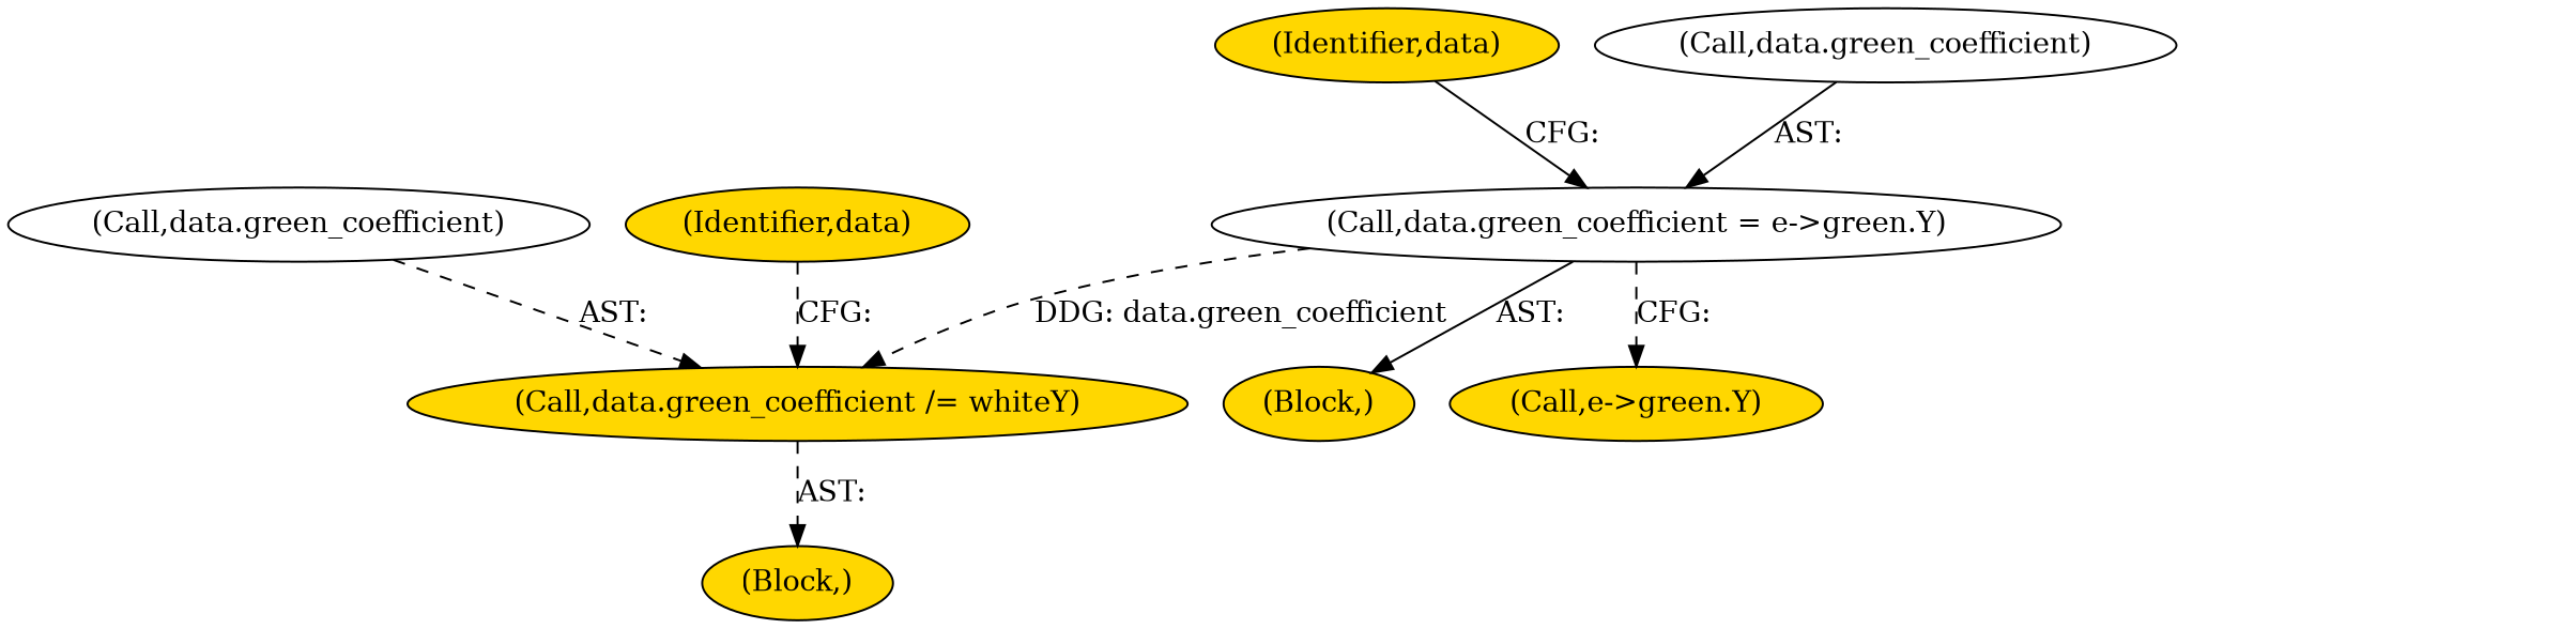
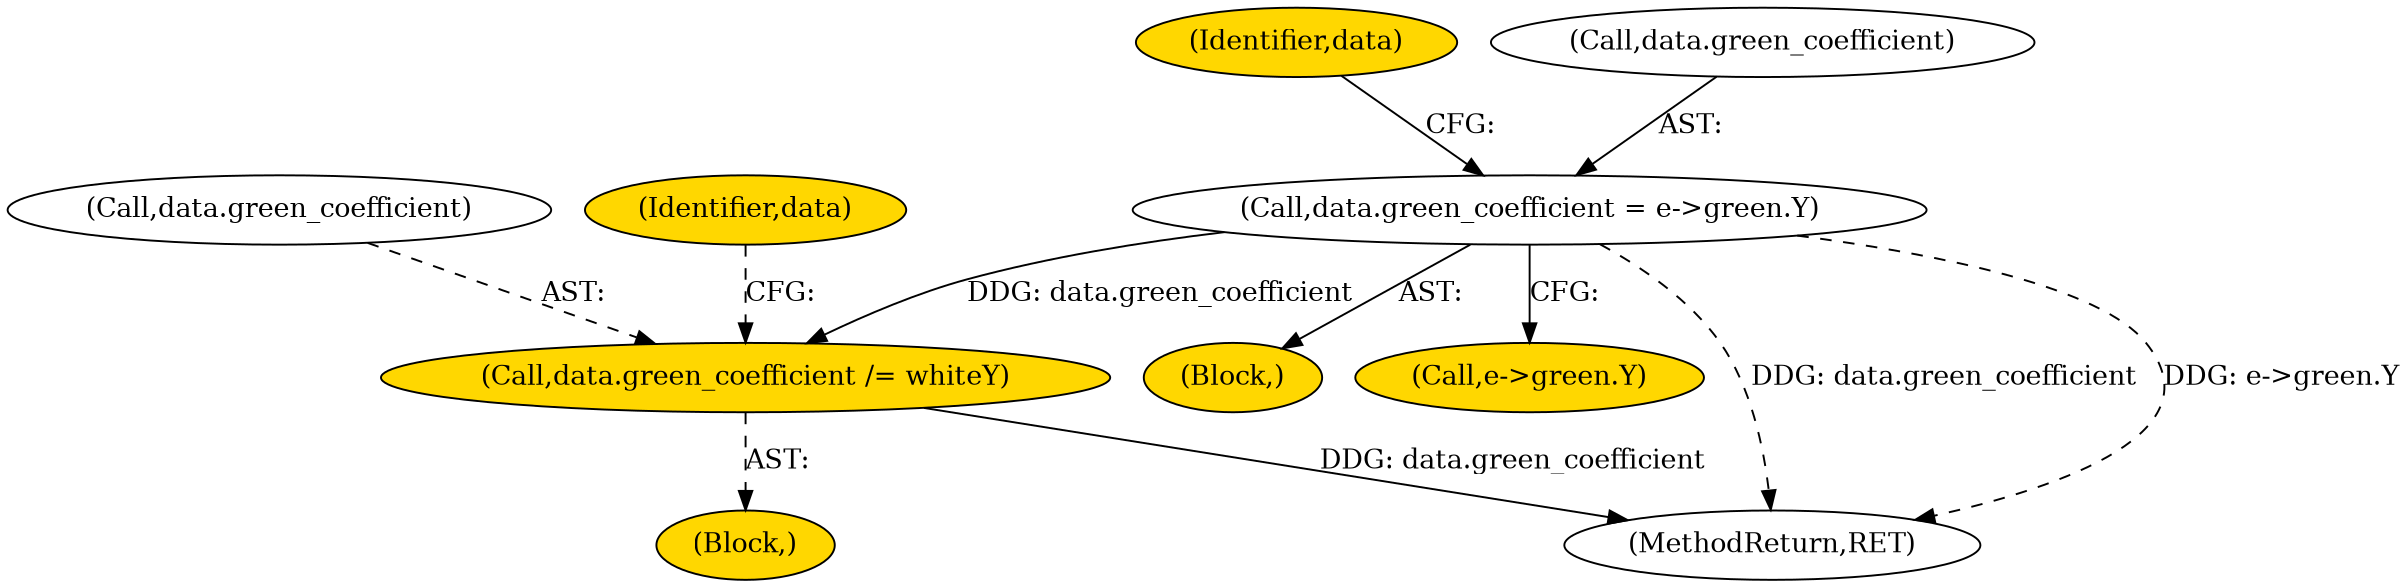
  digraph {
    node [fillcolor=gold style=filled]
    edge [style=dashed]
    n1 [fillcolor=white label="(Call,data.green_coefficient = e->green.Y)"]
    n2 [label="(Call,data.green_coefficient /= whiteY)"]
    n3 [label="(Block,)"]
    n4 [label="(Call,e->green.Y)"]
+   n5 [fillcolor=white label="(MethodReturn,RET)"]
    n6 [label="(Block,)"]
    n7 [fillcolor=white label="(Call,data.green_coefficient)"]
    n8 [label="(Identifier,data)"]
    n9 [fillcolor=white label="(Call,data.green_coefficient)"]
    n10 [label="(Identifier,data)"]
-   n1 -> n2 [label="DDG: data.green_coefficient"]
+   n1 -> n2 [label="DDG: data.green_coefficient" style=solid]
    n1 -> n3 [label="AST: " style=solid]
-   n1 -> n4 [label="CFG: "]
+   n1 -> n4 [label="CFG: " style=solid]
+   n1 -> n5 [label="DDG: data.green_coefficient"]
+   n1 -> n5 [label="DDG: e->green.Y"]
+   n2 -> n5 [label="DDG: data.green_coefficient" style=solid]
    n2 -> n6 [label="AST: "]
    n7 -> n2 [label="AST: "]
    n8 -> n1 [label="CFG: " style=solid]
    n9 -> n1 [label="AST: " style=solid]
    n10 -> n2 [label="CFG: "]
  }
